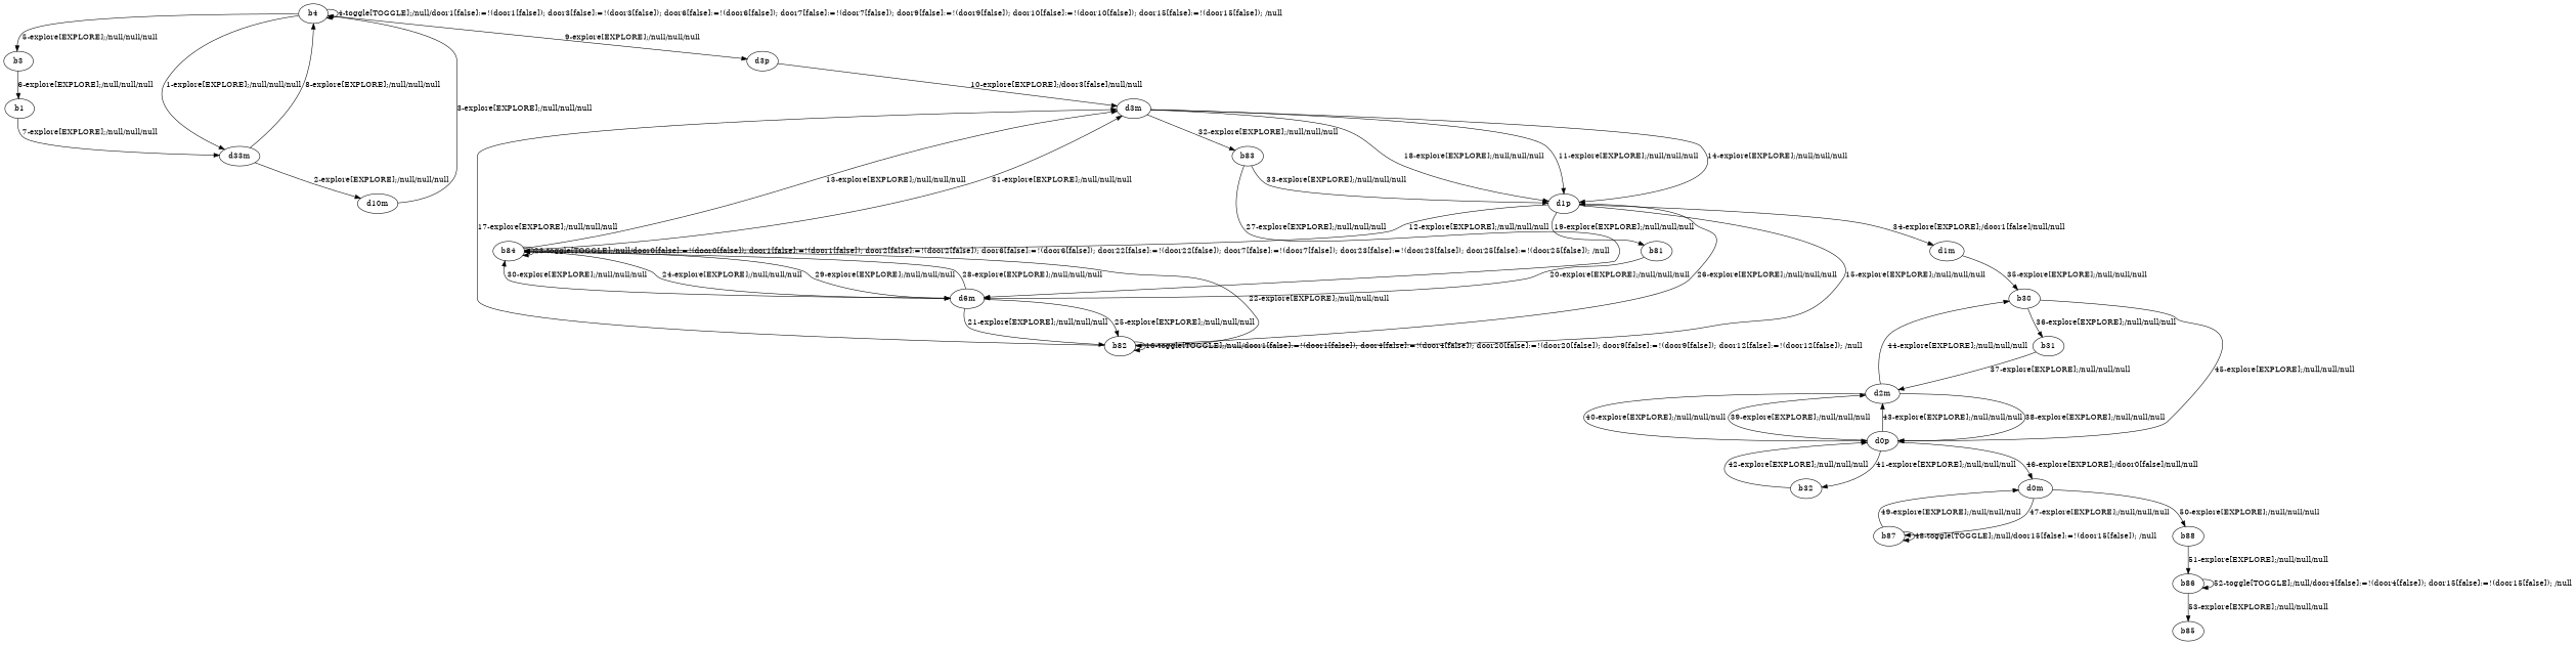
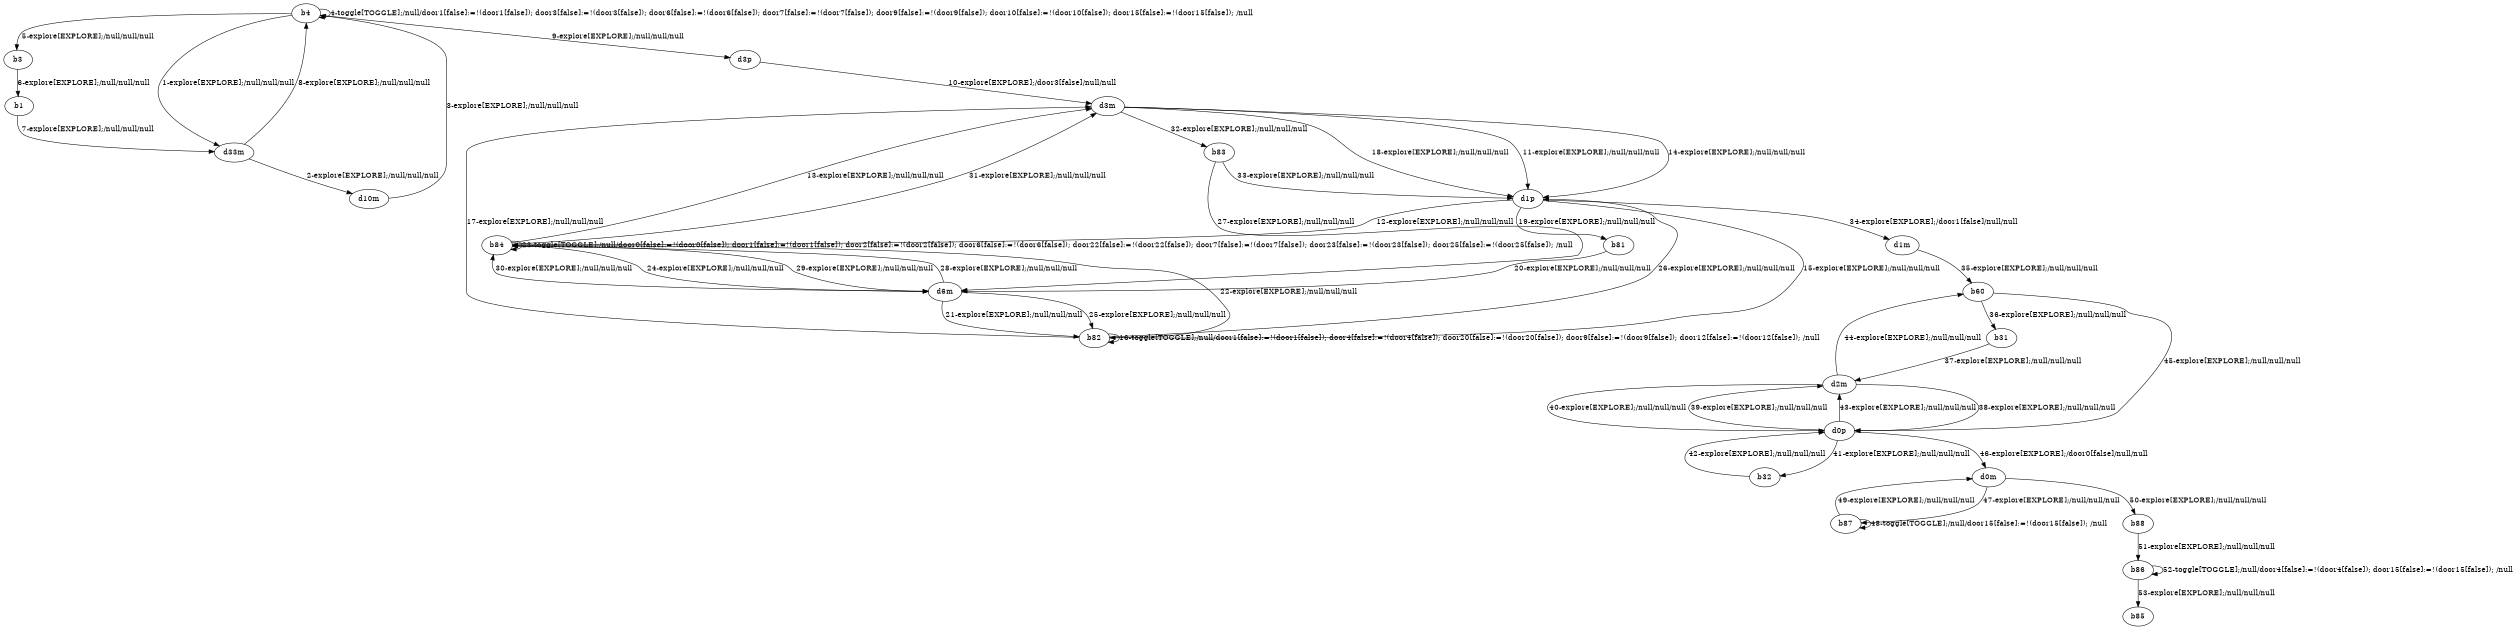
  digraph {
    b4
    d33m
    b3
    d3p
    d10m
    b1
    d3m
    d1p
    b83
    b84
    b82
    b81
    d1m
    d6m
-   b30
+   b30 [label=b60]
    b31
    d0p
    d2m
    b32
    d0m
    b87
    b88
    b86
    b85
    b4 -> b4 [label="4-toggle[TOGGLE];/null/door1[false]:=!(door1[false]); door3[false]:=!(door3[false]); door6[false]:=!(door6[false]); door7[false]:=!(door7[false]); door9[false]:=!(door9[false]); door10[false]:=!(door10[false]); door15[false]:=!(door15[false]); /null"]
    b4 -> d33m [label="1-explore[EXPLORE];/null/null/null"]
    b4 -> b3 [label="5-explore[EXPLORE];/null/null/null"]
    b4 -> d3p [label="9-explore[EXPLORE];/null/null/null"]
    d33m -> b4 [label="8-explore[EXPLORE];/null/null/null"]
    d33m -> d10m [label="2-explore[EXPLORE];/null/null/null"]
    b3 -> b1 [label="6-explore[EXPLORE];/null/null/null"]
    d3p -> d3m [label="10-explore[EXPLORE];/door3[false]/null/null"]
    d10m -> b4 [label="3-explore[EXPLORE];/null/null/null"]
    b1 -> d33m [label="7-explore[EXPLORE];/null/null/null"]
    d3m -> d1p [label="11-explore[EXPLORE];/null/null/null"]
    d3m -> d1p [label="14-explore[EXPLORE];/null/null/null"]
    d3m -> d1p [label="18-explore[EXPLORE];/null/null/null"]
    d3m -> b83 [label="32-explore[EXPLORE];/null/null/null"]
    d1p -> b84 [label="12-explore[EXPLORE];/null/null/null"]
    d1p -> b82 [label="15-explore[EXPLORE];/null/null/null"]
    d1p -> b81 [label="19-explore[EXPLORE];/null/null/null"]
    d1p -> d1m [label="34-explore[EXPLORE];/door1[false]/null/null"]
    b83 -> d1p [label="33-explore[EXPLORE];/null/null/null"]
    b83 -> d6m [label="27-explore[EXPLORE];/null/null/null"]
    b84 -> d3m [label="13-explore[EXPLORE];/null/null/null"]
    b84 -> d3m [label="31-explore[EXPLORE];/null/null/null"]
    b84 -> b84 [label="23-toggle[TOGGLE];/null/door0[false]:=!(door0[false]); door1[false]:=!(door1[false]); door2[false]:=!(door2[false]); door6[false]:=!(door6[false]); door22[false]:=!(door22[false]); door7[false]:=!(door7[false]); door23[false]:=!(door23[false]); door25[false]:=!(door25[false]); /null"]
    b84 -> d6m [label="24-explore[EXPLORE];/null/null/null"]
    b84 -> d6m [label="29-explore[EXPLORE];/null/null/null"]
    b82 -> d3m [label="17-explore[EXPLORE];/null/null/null"]
    b82 -> d1p [label="26-explore[EXPLORE];/null/null/null"]
    b82 -> b84 [label="22-explore[EXPLORE];/null/null/null"]
    b82 -> b82 [label="16-toggle[TOGGLE];/null/door1[false]:=!(door1[false]); door4[false]:=!(door4[false]); door20[false]:=!(door20[false]); door9[false]:=!(door9[false]); door12[false]:=!(door12[false]); /null"]
    b81 -> d6m [label="20-explore[EXPLORE];/null/null/null"]
    d1m -> b30 [label="35-explore[EXPLORE];/null/null/null"]
    d6m -> b84 [label="28-explore[EXPLORE];/null/null/null"]
    d6m -> b84 [label="30-explore[EXPLORE];/null/null/null"]
    d6m -> b82 [label="21-explore[EXPLORE];/null/null/null"]
    d6m -> b82 [label="25-explore[EXPLORE];/null/null/null"]
    b30 -> b31 [label="36-explore[EXPLORE];/null/null/null"]
    b30 -> d0p [label="45-explore[EXPLORE];/null/null/null"]
    b31 -> d2m [label="37-explore[EXPLORE];/null/null/null"]
    d0p -> d2m [label="39-explore[EXPLORE];/null/null/null"]
    d0p -> d2m [label="43-explore[EXPLORE];/null/null/null"]
    d0p -> b32 [label="41-explore[EXPLORE];/null/null/null"]
    d0p -> d0m [label="46-explore[EXPLORE];/door0[false]/null/null"]
    d2m -> b30 [label="44-explore[EXPLORE];/null/null/null"]
    d2m -> d0p [label="38-explore[EXPLORE];/null/null/null"]
    d2m -> d0p [label="40-explore[EXPLORE];/null/null/null"]
    b32 -> d0p [label="42-explore[EXPLORE];/null/null/null"]
    d0m -> b87 [label="47-explore[EXPLORE];/null/null/null"]
    d0m -> b88 [label="50-explore[EXPLORE];/null/null/null"]
    b87 -> d0m [label="49-explore[EXPLORE];/null/null/null"]
    b87 -> b87 [label="48-toggle[TOGGLE];/null/door15[false]:=!(door15[false]); /null"]
    b88 -> b86 [label="51-explore[EXPLORE];/null/null/null"]
    b86 -> b86 [label="52-toggle[TOGGLE];/null/door4[false]:=!(door4[false]); door15[false]:=!(door15[false]); /null"]
    b86 -> b85 [label="53-explore[EXPLORE];/null/null/null"]
  }
